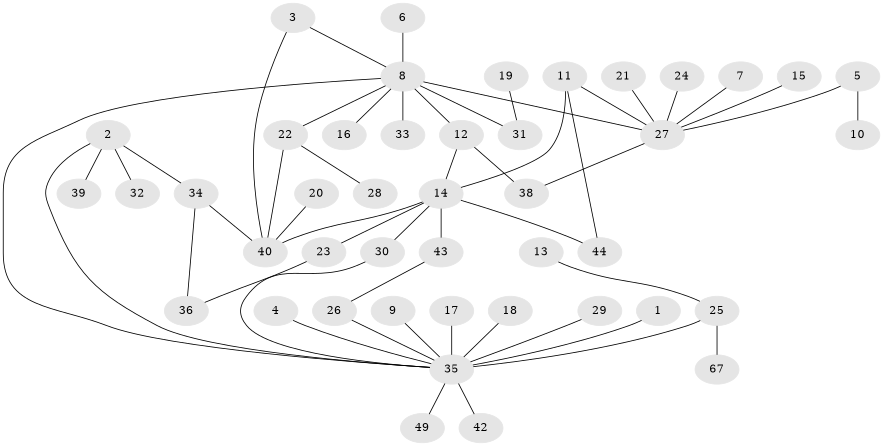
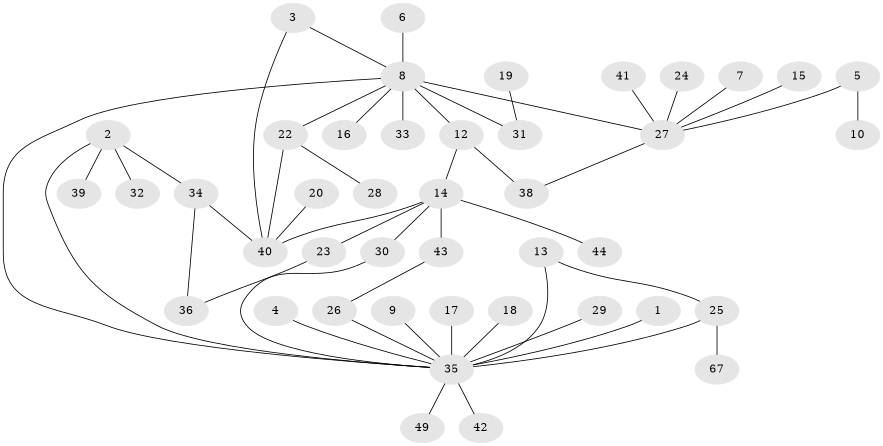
  graph {
    node [color=gray90 style=filled]
    edge [weight=1.0]
    1
    35
    n3 [label=49]
    42
    2
    34
    39
    32
    40
    36
    3
    8
    27
    12
    16
    22
    31
    33
    4
    5
    10
    38
    6
    7
    14
    28
    9
-   11
    44
    23
    30
    43
    13
    25
    n35 [label=67]
    26
    15
    17
    18
    19
    20
-   21
+   21 [label=41]
    24
    29
    1 -- 35
    35 -- n3
    35 -- 42
    2 -- 35
    2 -- 34
    2 -- 39
    2 -- 32
    34 -- 40
    34 -- 36
    3 -- 40
    3 -- 8
    8 -- 35
    8 -- 27
    8 -- 12
    8 -- 16
    8 -- 22
    8 -- 31 [weight=2.0]
    8 -- 33
    27 -- 38
    12 -- 38
    12 -- 14
    22 -- 40
    22 -- 28 [weight=2.0]
    4 -- 35
    5 -- 27
    5 -- 10
    6 -- 8
    7 -- 27
    14 -- 40
    14 -- 44
    14 -- 23
    14 -- 30
    14 -- 43
    9 -- 35
-   11 -- 27
-   11 -- 14
-   11 -- 44
    23 -- 36
    30 -- 35
    43 -- 26
+   13 -- 35
    13 -- 25
    25 -- 35
    25 -- n35
    26 -- 35
    15 -- 27
    17 -- 35 [weight=2.0]
    18 -- 35
    19 -- 31
    20 -- 40
    21 -- 27
    24 -- 27
    29 -- 35
  }
